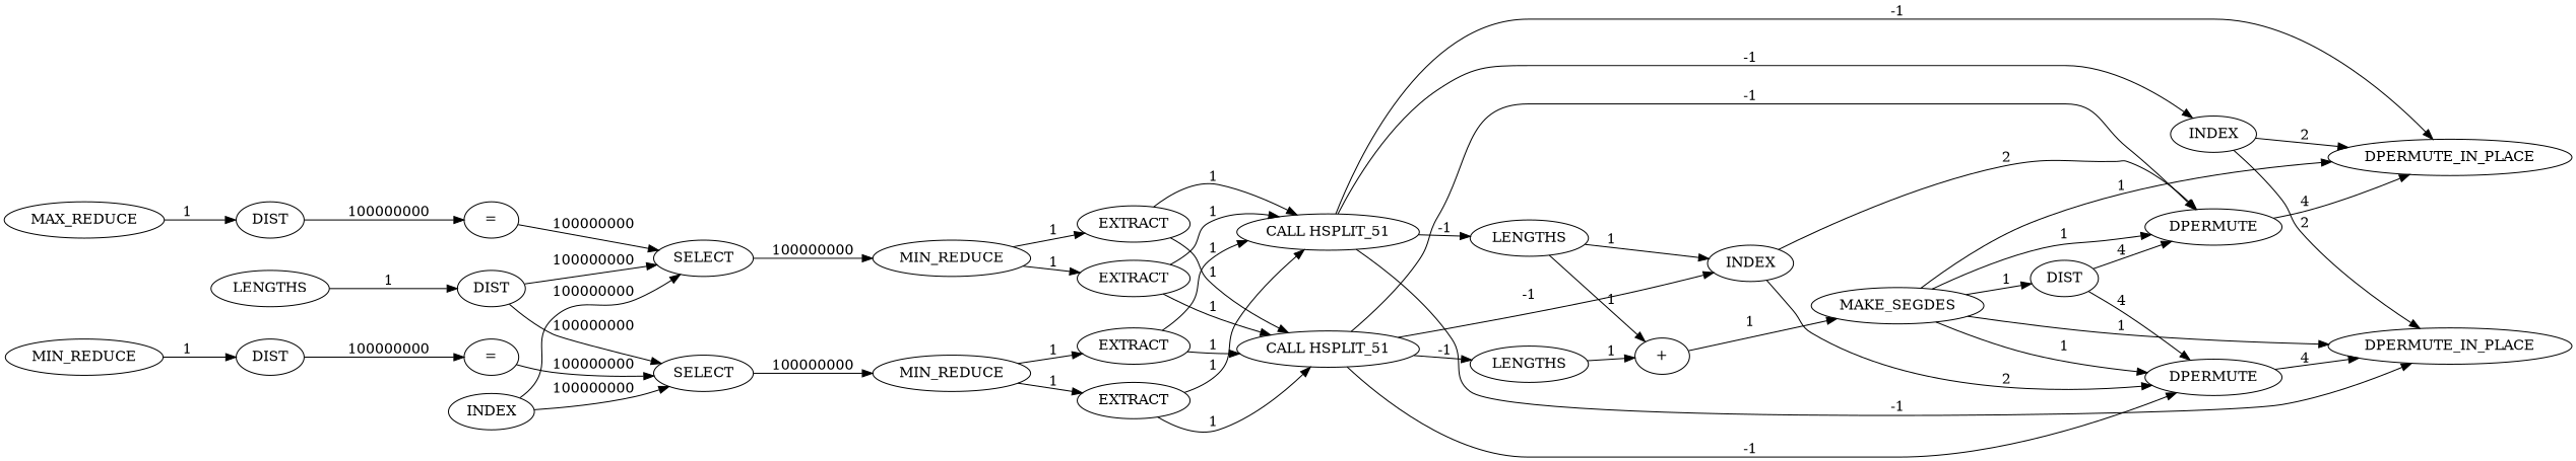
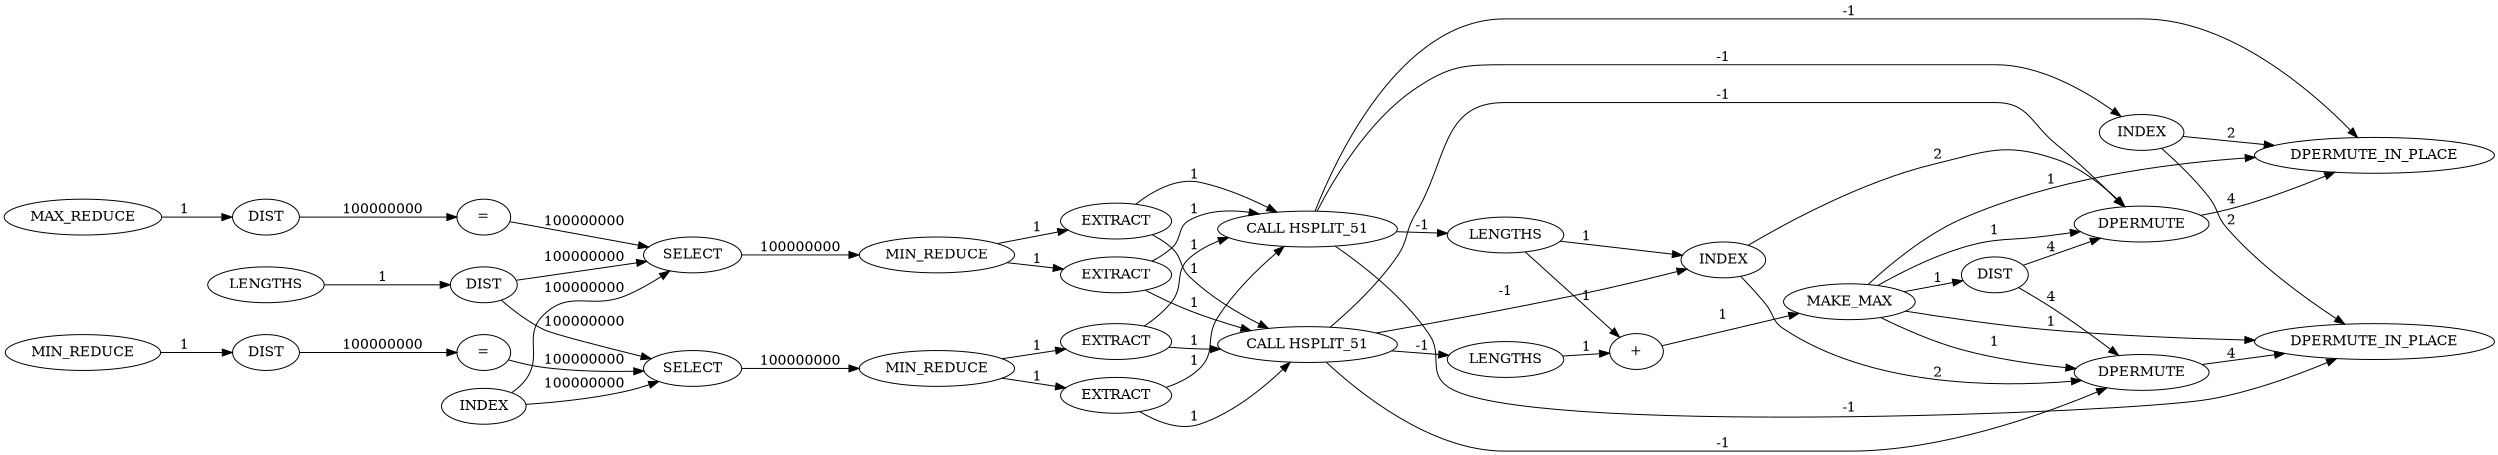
  digraph {
    rankdir=LR
    node [cost=43]
    edge [cost=1]
    n1 [cost=301946129 label=SELECT]
    n2 [cost=70097998 label=MIN_REDUCE]
    n3 [cost=946 label=EXTRACT]
    n4 [cost=20941 label=EXTRACT]
    n5 [cost=150234475 label=SELECT]
    n6 [cost=69193321 label=MIN_REDUCE]
    n7 [label=DPERMUTE]
    n8 [cost=86 label=DPERMUTE_IN_PLACE]
    n9 [cost=903 label=DIST]
    n10 [cost=69769865 label="="]
    n11 [cost=516 label=DIST]
    n12 [label="+"]
-   n13 [label=MAKE_SEGDES]
+   n13 [label=MAKE_MAX]
    n14 [cost=65012044 label=MAX_REDUCE]
    n15 [label=LENGTHS]
    n16 [cost=0 label="CALL HSPLIT_51"]
    n17 [label=LENGTHS]
    n18 [cost=171 label=DPERMUTE_IN_PLACE]
    n19 [cost=473 label=INDEX]
    n20 [cost=4988 label=LENGTHS]
    n21 [cost=66675026 label=MIN_REDUCE]
    n22 [cost=1032 label=DIST]
    n23 [cost=86 label=DIST]
    n24 [cost=344 label=DPERMUTE]
    n25 [cost=24338 label=EXTRACT]
    n26 [cost=0 label="CALL HSPLIT_51"]
    n27 [cost=2021 label=EXTRACT]
    n28 [cost=430 label=INDEX]
    n29 [cost=69705365 label="="]
    n30 [cost=1419 label=INDEX]
    n1 -> n2 [cost=100000000 label=100000000]
    n2 -> n3 [label=1]
    n2 -> n4 [label=1]
    n3 -> n16 [label=1]
    n3 -> n26 [label=1]
    n4 -> n16 [label=1]
    n4 -> n26 [label=1]
    n5 -> n6 [cost=100000000 label=100000000]
    n6 -> n25 [label=1]
    n6 -> n27 [label=1]
    n7 -> n8 [cost=4 label=4]
    n9 -> n10 [cost=100000000 label=100000000]
    n10 -> n5 [cost=100000000 label=100000000]
    n11 -> n1 [cost=100000000 label=100000000]
    n11 -> n5 [cost=100000000 label=100000000]
    n12 -> n13 [label=1]
    n13 -> n7 [label=1]
    n13 -> n8 [label=1]
    n13 -> n18 [label=1]
    n13 -> n23 [label=1]
    n13 -> n24 [label=1]
    n14 -> n9 [label=1]
    n15 -> n12 [label=1]
    n16 -> n8 [cost=-1 label=-1]
    n16 -> n17 [cost=-1 label=-1]
    n16 -> n18 [cost=-1 label=-1]
    n16 -> n19 [cost=-1 label=-1]
    n17 -> n12 [label=1]
    n17 -> n28 [label=1]
    n19 -> n8 [cost=2 label=2]
    n19 -> n18 [cost=2 label=2]
    n20 -> n11 [label=1]
    n21 -> n22 [label=1]
    n22 -> n29 [cost=100000000 label=100000000]
    n23 -> n7 [cost=4 label=4]
    n23 -> n24 [cost=4 label=4]
    n24 -> n18 [cost=4 label=4]
    n25 -> n16 [label=1]
    n25 -> n26 [label=1]
    n26 -> n7 [cost=-1 label=-1]
    n26 -> n15 [cost=-1 label=-1]
    n26 -> n24 [cost=-1 label=-1]
    n26 -> n28 [cost=-1 label=-1]
    n27 -> n16 [label=1]
    n27 -> n26 [label=1]
    n28 -> n7 [cost=2 label=2]
    n28 -> n24 [cost=2 label=2]
    n29 -> n1 [cost=100000000 label=100000000]
    n30 -> n1 [cost=100000000 label=100000000]
    n30 -> n5 [cost=100000000 label=100000000]
  }
